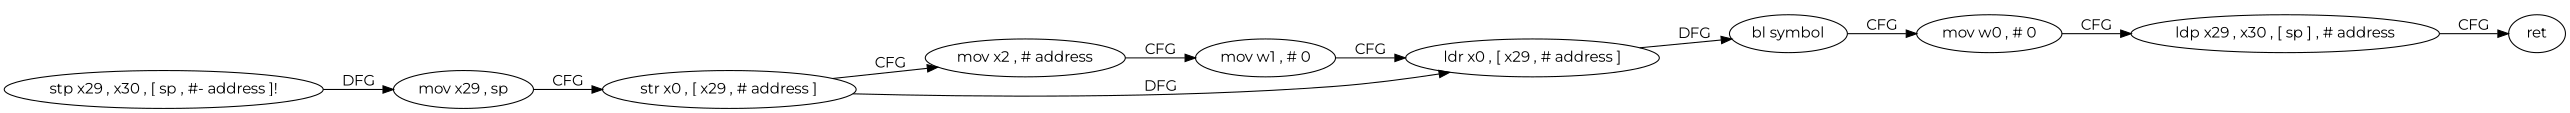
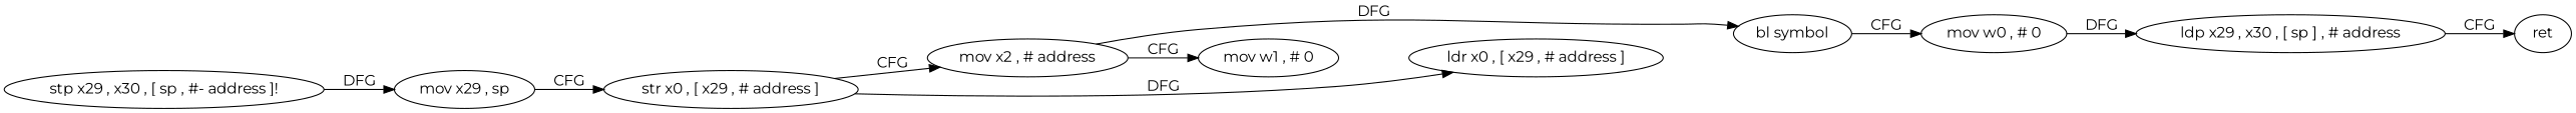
  digraph {
    fontname=Montserrat
    rankdir=LR
    node [fontname=Montserrat]
    edge [fontname=Montserrat]
    n1 [label="stp x29 , x30 , [ sp , #- address ]!"]
    n2 [label="mov x29 , sp"]
    n3 [label="str x0 , [ x29 , # address ]"]
    n4 [label="mov x2 , # address"]
    n5 [label="ldr x0 , [ x29 , # address ]"]
    n6 [label="mov w1 , # 0"]
    n7 [label="bl symbol"]
    n8 [label="mov w0 , # 0"]
    n9 [label="ldp x29 , x30 , [ sp ] , # address"]
    n10 [label=ret]
    n1 -> n2 [label=DFG]
    n2 -> n3 [label=CFG]
    n3 -> n4 [label=CFG]
    n3 -> n5 [label=DFG]
    n4 -> n6 [label=CFG]
-   n5 -> n7 [label=DFG]
-   n6 -> n5 [label=CFG]
+   n4 -> n7 [label=DFG]
    n7 -> n8 [label=CFG]
-   n8 -> n9 [label=CFG]
+   n8 -> n9 [label=DFG]
    n9 -> n10 [label=CFG]
  }
